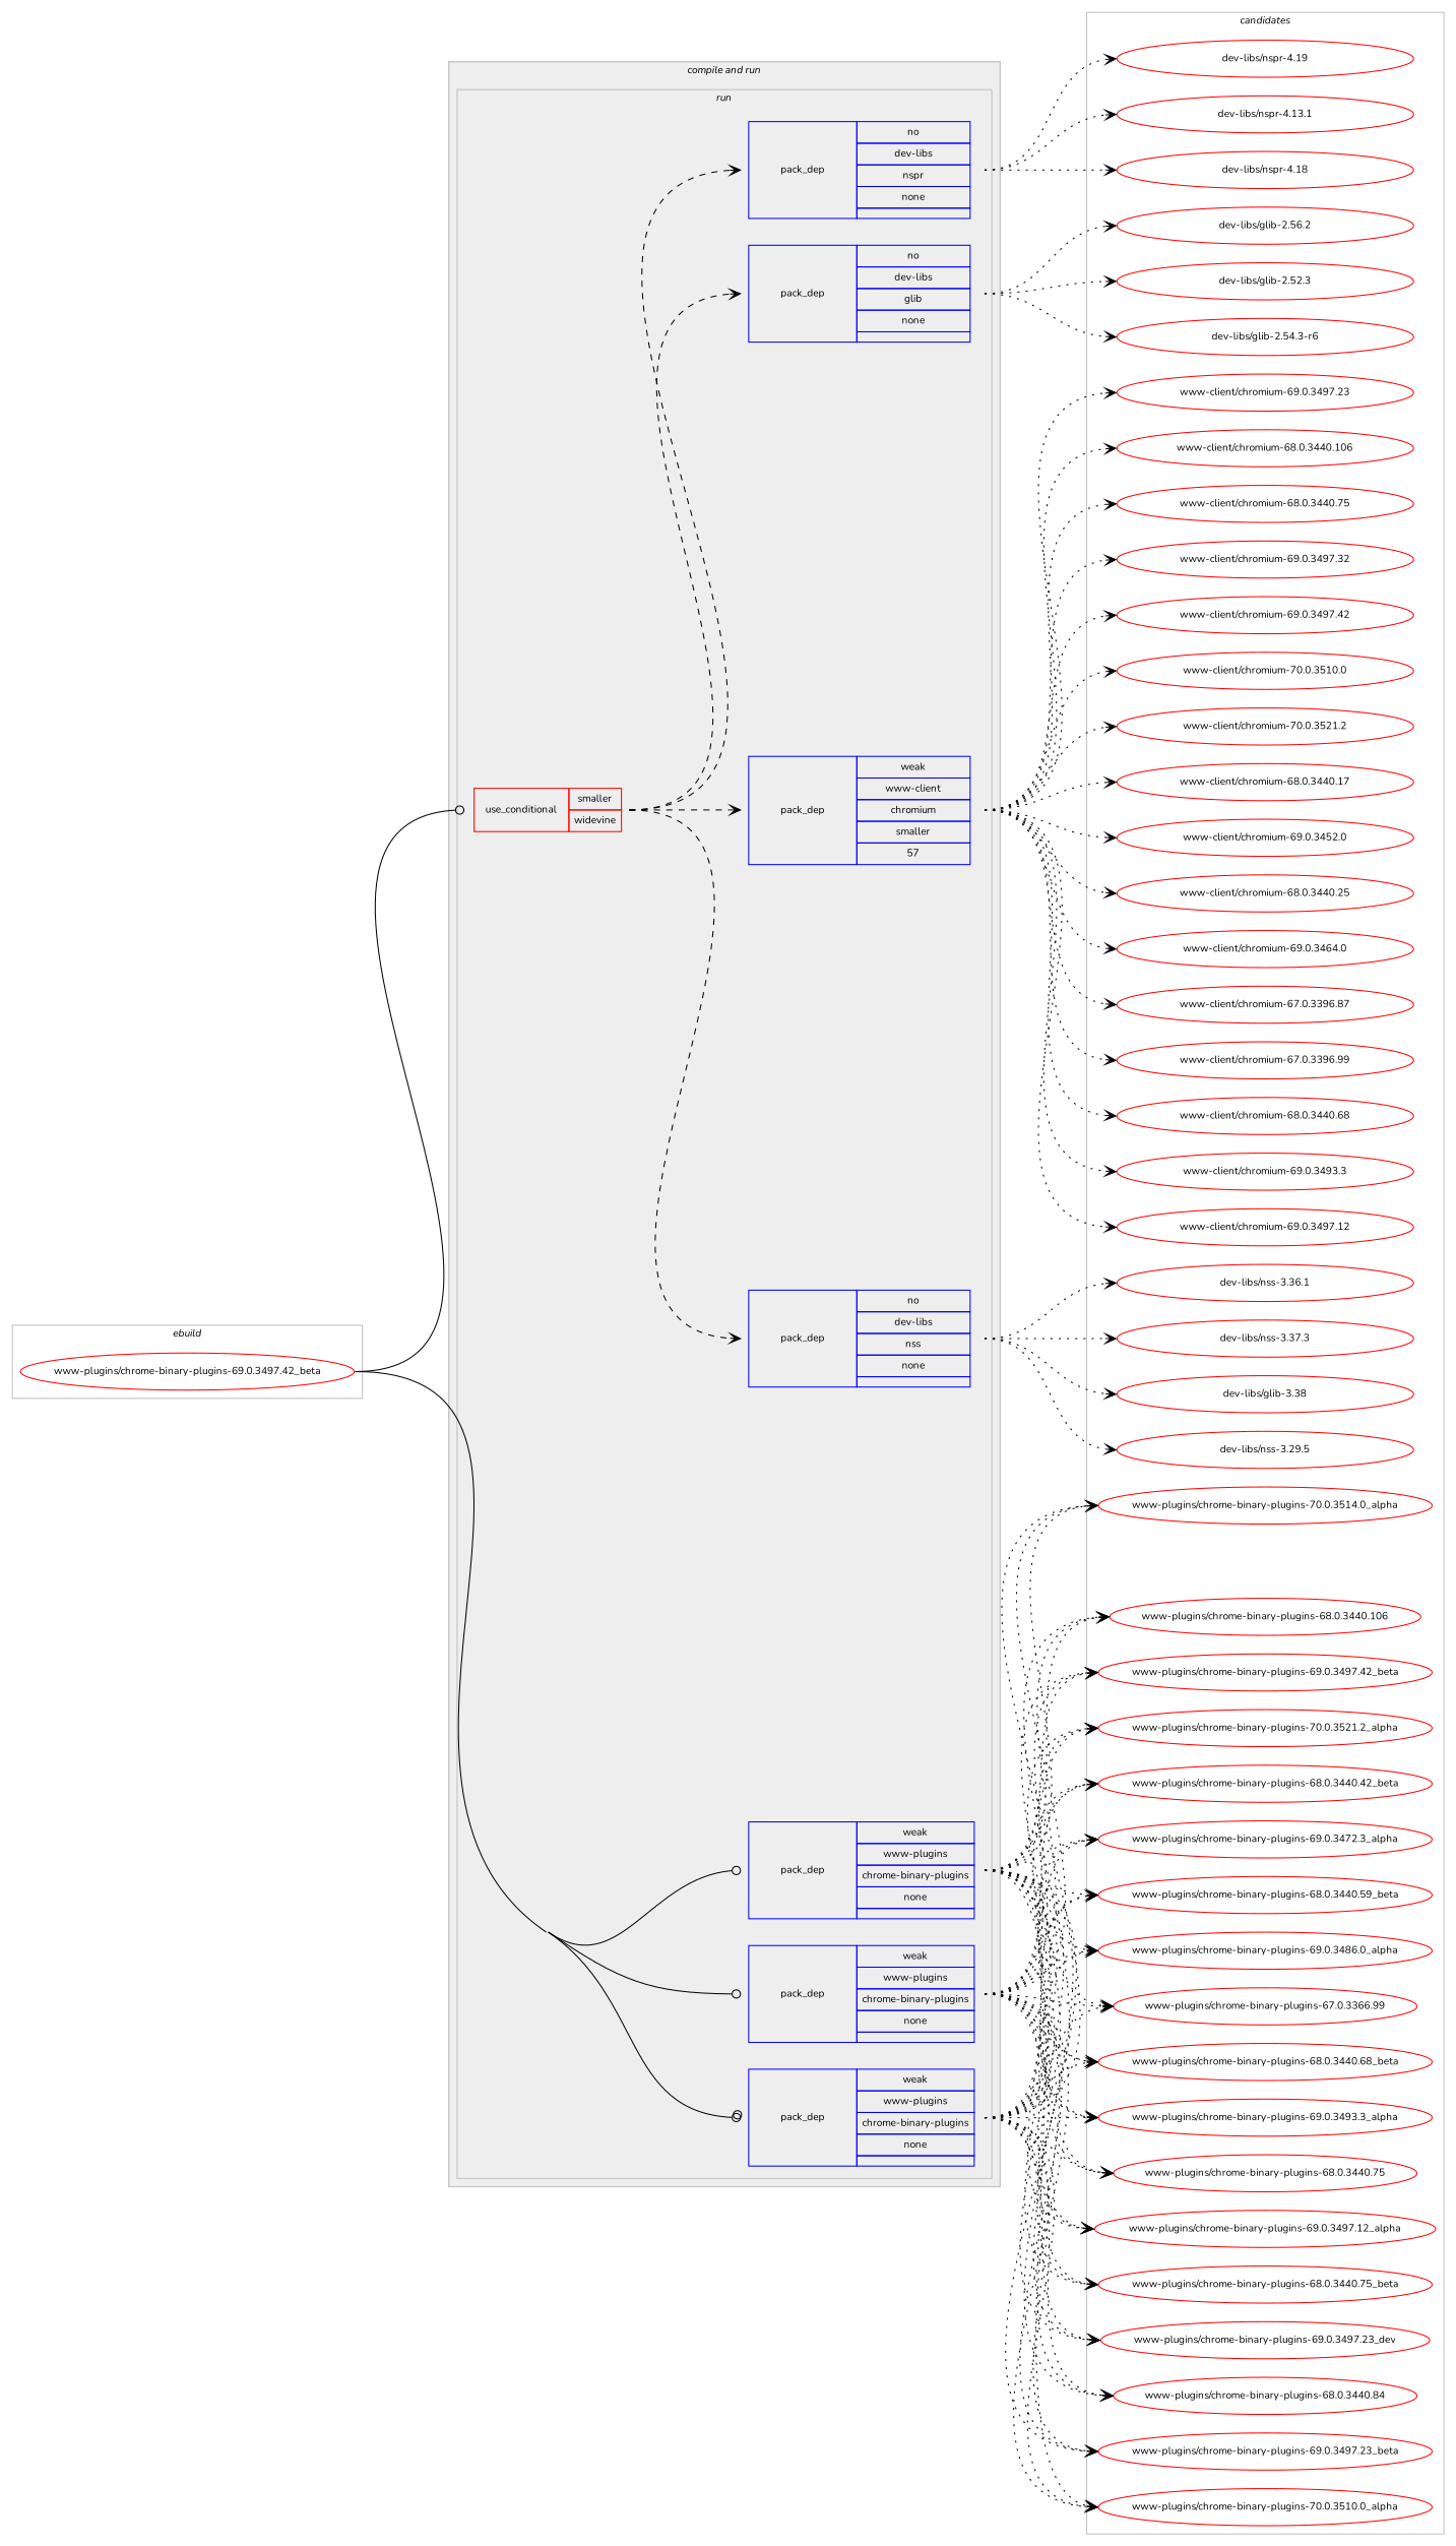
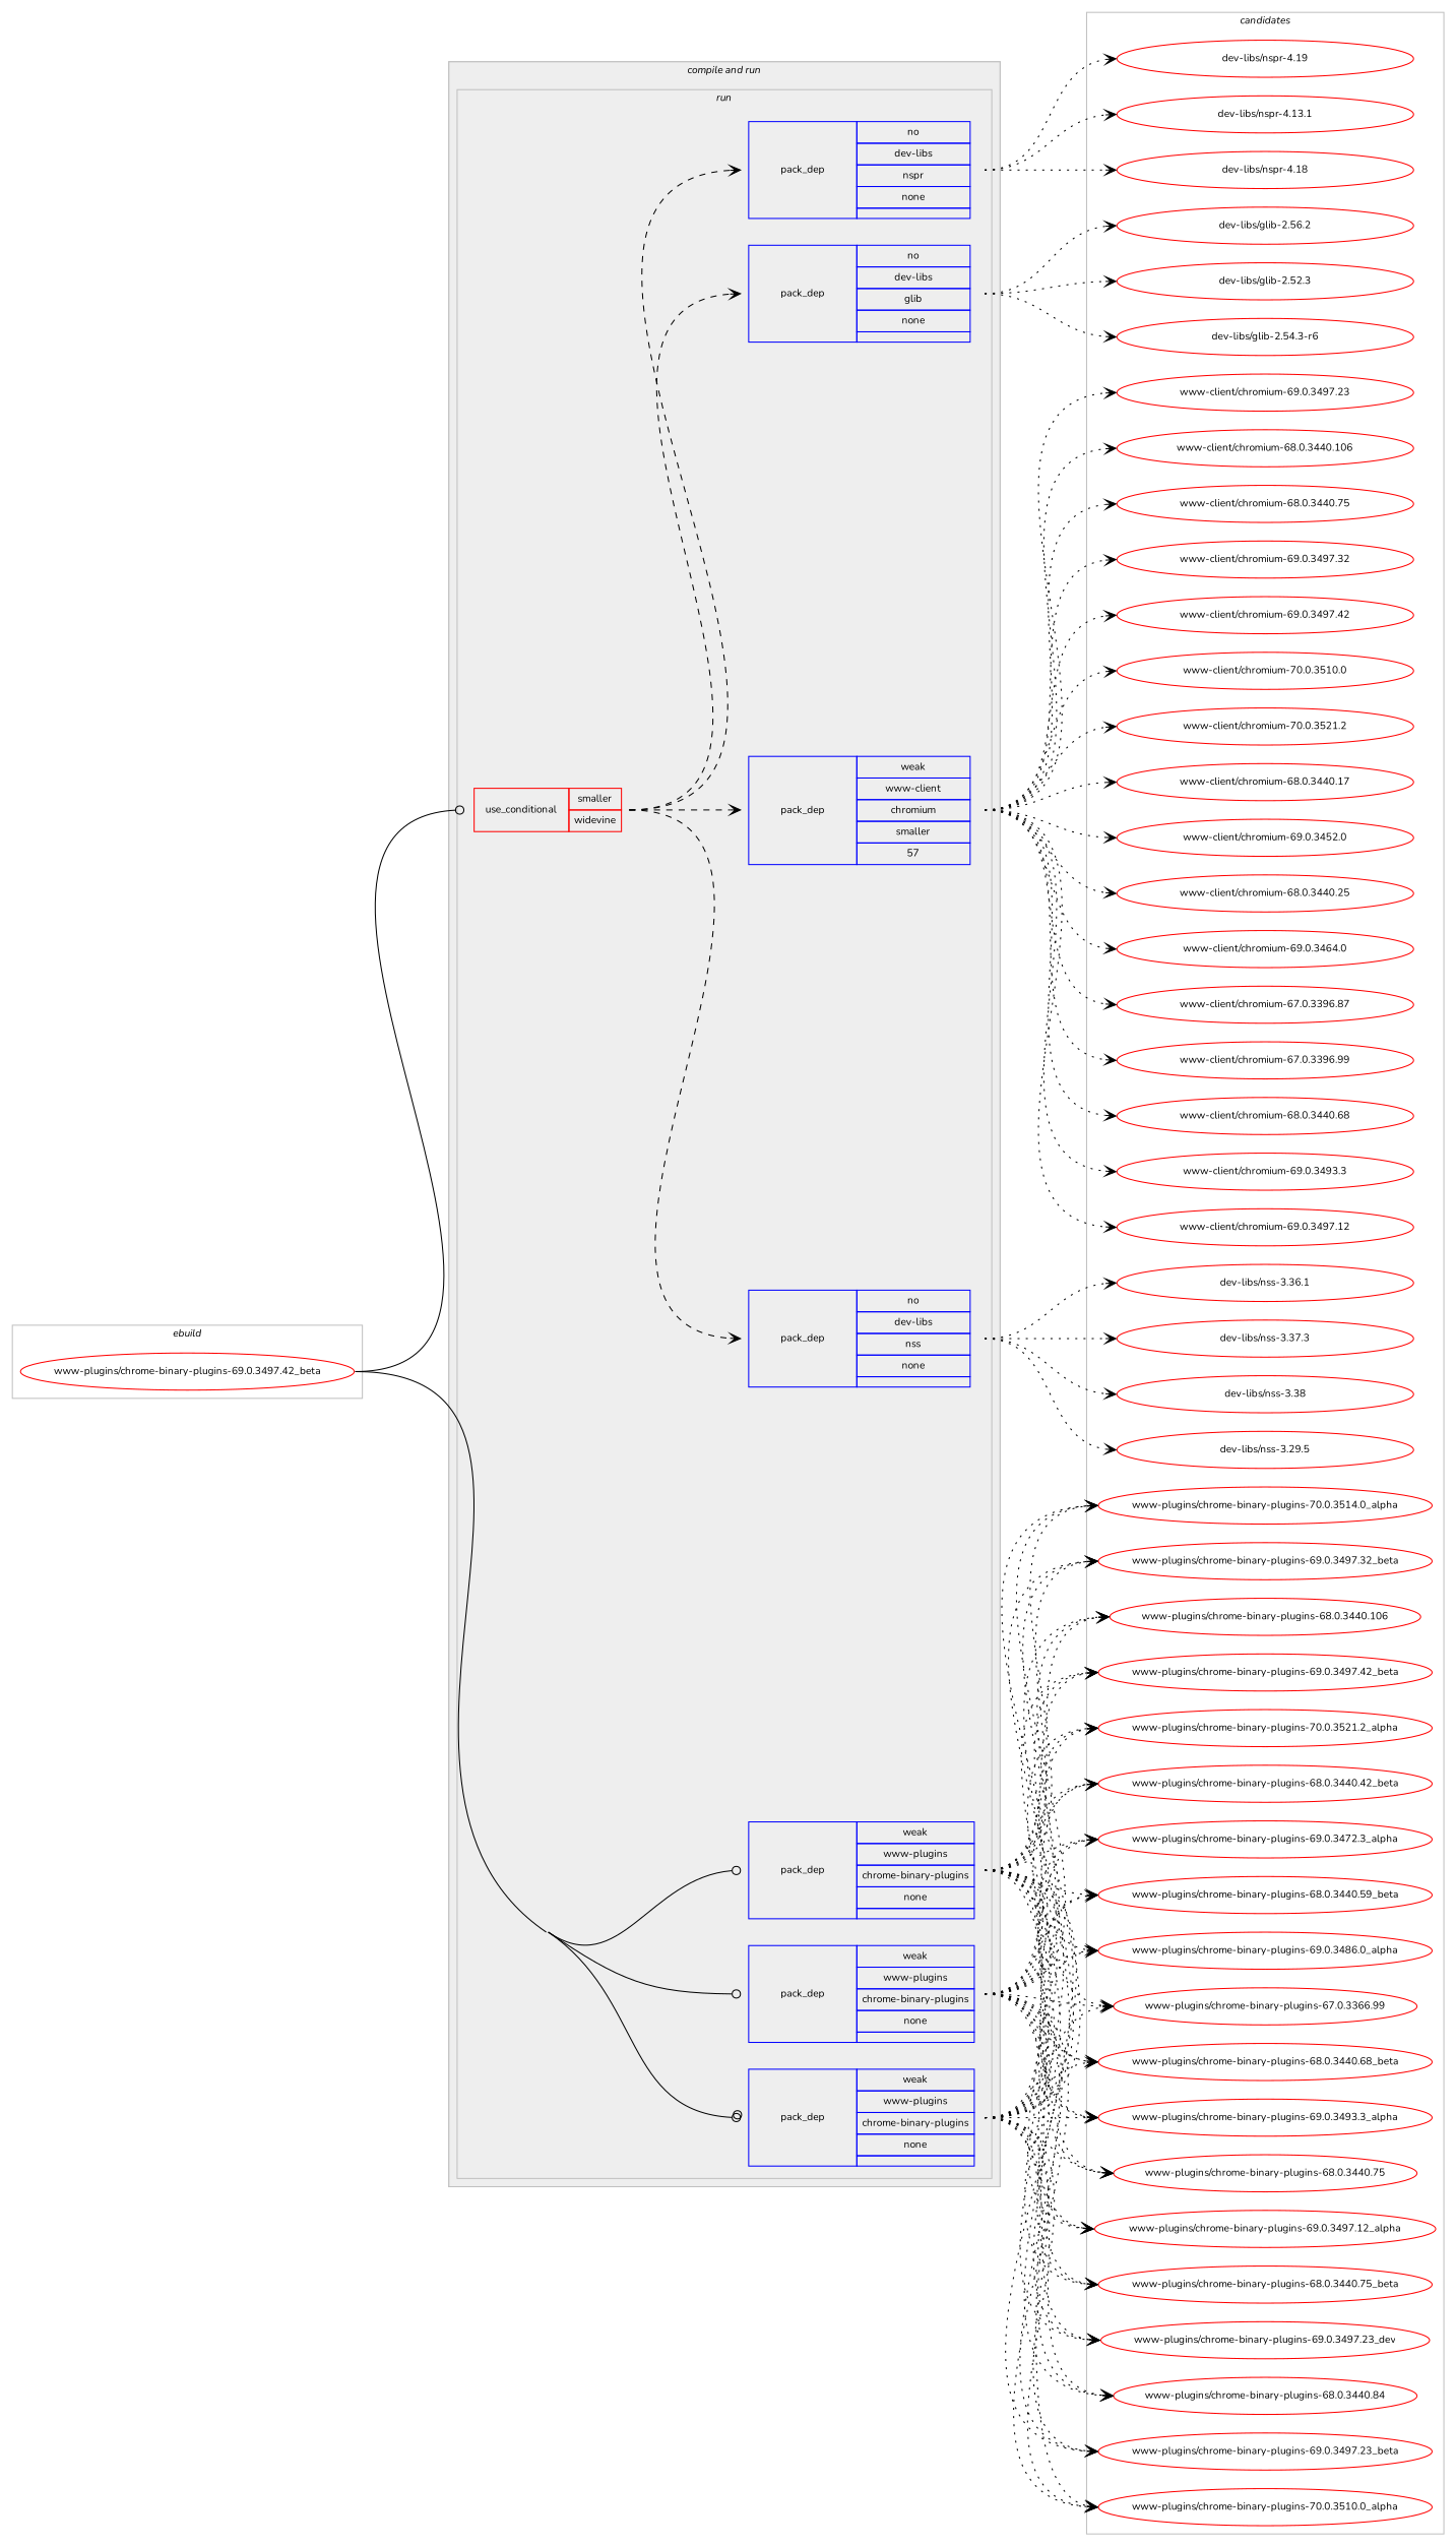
  digraph {
    compound=true
    concentrate=true
    fontname=Nunito
    fontsize=10
    newrank=true
    rankdir=LR
    ranksep=1.5
    node [color=red fontname=Nunito fontsize=10]
    edge [arrowhead=vee fontname=Nunito headport=w style=dotted tailport=e weight=100]
    n1 [label="www-plugins/chrome-binary-plugins-69.0.3497.42_beta" width=4]
    n2 [color=blue label=<<TABLE BORDER="0" CELLBORDER="1" CELLSPACING="0" CELLPADDING="4" WIDTH="220"><TR><TD ROWSPAN="6" CELLPADDING="30">pack_dep</TD></TR><TR><TD WIDTH="110">no</TD></TR><TR><TD>dev-libs</TD></TR><TR><TD>glib</TD></TR><TR><TD>none</TD></TR><TR><TD></TD></TR></TABLE>> shape=none]
    n3 [color=blue label=<<TABLE BORDER="0" CELLBORDER="1" CELLSPACING="0" CELLPADDING="4" WIDTH="220"><TR><TD ROWSPAN="6" CELLPADDING="30">pack_dep</TD></TR><TR><TD WIDTH="110">no</TD></TR><TR><TD>dev-libs</TD></TR><TR><TD>nspr</TD></TR><TR><TD>none</TD></TR><TR><TD></TD></TR></TABLE>> shape=none]
    n4 [color=blue label=<<TABLE BORDER="0" CELLBORDER="1" CELLSPACING="0" CELLPADDING="4" WIDTH="220"><TR><TD ROWSPAN="6" CELLPADDING="30">pack_dep</TD></TR><TR><TD WIDTH="110">no</TD></TR><TR><TD>dev-libs</TD></TR><TR><TD>nss</TD></TR><TR><TD>none</TD></TR><TR><TD></TD></TR></TABLE>> shape=none]
    n5 [color=blue label=<<TABLE BORDER="0" CELLBORDER="1" CELLSPACING="0" CELLPADDING="4" WIDTH="220"><TR><TD ROWSPAN="6" CELLPADDING="30">pack_dep</TD></TR><TR><TD WIDTH="110">weak</TD></TR><TR><TD>www-client</TD></TR><TR><TD>chromium</TD></TR><TR><TD>smaller</TD></TR><TR><TD>57</TD></TR></TABLE>> shape=none]
    n6 [label=<<TABLE BORDER="0" CELLBORDER="1" CELLSPACING="0" CELLPADDING="4"><TR><TD ROWSPAN="3" CELLPADDING="10">use_conditional</TD></TR><TR><TD>smaller</TD></TR><TR><TD>widevine</TD></TR></TABLE>> shape=none]
    n7 [color=blue label=<<TABLE BORDER="0" CELLBORDER="1" CELLSPACING="0" CELLPADDING="4" WIDTH="220"><TR><TD ROWSPAN="6" CELLPADDING="30">pack_dep</TD></TR><TR><TD WIDTH="110">weak</TD></TR><TR><TD>www-plugins</TD></TR><TR><TD>chrome-binary-plugins</TD></TR><TR><TD>none</TD></TR><TR><TD></TD></TR></TABLE>> shape=none]
    n8 [color=blue label=<<TABLE BORDER="0" CELLBORDER="1" CELLSPACING="0" CELLPADDING="4" WIDTH="220"><TR><TD ROWSPAN="6" CELLPADDING="30">pack_dep</TD></TR><TR><TD WIDTH="110">weak</TD></TR><TR><TD>www-plugins</TD></TR><TR><TD>chrome-binary-plugins</TD></TR><TR><TD>none</TD></TR><TR><TD></TD></TR></TABLE>> shape=none]
    n9 [color=blue label=<<TABLE BORDER="0" CELLBORDER="1" CELLSPACING="0" CELLPADDING="4" WIDTH="220"><TR><TD ROWSPAN="6" CELLPADDING="30">pack_dep</TD></TR><TR><TD WIDTH="110">weak</TD></TR><TR><TD>www-plugins</TD></TR><TR><TD>chrome-binary-plugins</TD></TR><TR><TD>none</TD></TR><TR><TD></TD></TR></TABLE>> shape=none]
    n10 [label="dev-libs/glib-2.52.3" width=4]
    n11 [label="dev-libs/glib-2.54.3-r6" width=4]
    n12 [label="dev-libs/glib-2.56.2" width=4]
    n13 [label="dev-libs/nspr-4.13.1" width=4]
    n14 [label="dev-libs/nspr-4.18" width=4]
    n15 [label="dev-libs/nspr-4.19" width=4]
    n16 [label="dev-libs/nss-3.29.5" width=4]
    n17 [label="dev-libs/nss-3.36.1" width=4]
    n18 [label="dev-libs/nss-3.37.3" width=4]
-   n19 [label="dev-libs/glib-3.38" width=4]
+   n19 [label="dev-libs/nss-3.38" width=4]
    n20 [label="www-client/chromium-68.0.3440.17" width=4]
    n21 [label="www-client/chromium-69.0.3452.0" width=4]
    n22 [label="www-client/chromium-68.0.3440.25" width=4]
    n23 [label="www-client/chromium-69.0.3464.0" width=4]
    n24 [label="www-client/chromium-67.0.3396.87" width=4]
    n25 [label="www-client/chromium-67.0.3396.99" width=4]
    n26 [label="www-client/chromium-68.0.3440.68" width=4]
    n27 [label="www-client/chromium-69.0.3493.3" width=4]
    n28 [label="www-client/chromium-69.0.3497.12" width=4]
    n29 [label="www-client/chromium-69.0.3497.23" width=4]
    n30 [label="www-client/chromium-68.0.3440.106" width=4]
    n31 [label="www-client/chromium-68.0.3440.75" width=4]
    n32 [label="www-client/chromium-69.0.3497.32" width=4]
    n33 [label="www-client/chromium-69.0.3497.42" width=4]
    n34 [label="www-client/chromium-70.0.3510.0" width=4]
    n35 [label="www-client/chromium-70.0.3521.2" width=4]
    n36 [label="www-plugins/chrome-binary-plugins-68.0.3440.42_beta" width=4]
    n37 [label="www-plugins/chrome-binary-plugins-69.0.3472.3_alpha" width=4]
    n38 [label="www-plugins/chrome-binary-plugins-68.0.3440.59_beta" width=4]
    n39 [label="www-plugins/chrome-binary-plugins-69.0.3486.0_alpha" width=4]
    n40 [label="www-plugins/chrome-binary-plugins-67.0.3366.99" width=4]
    n41 [label="www-plugins/chrome-binary-plugins-68.0.3440.68_beta" width=4]
    n42 [label="www-plugins/chrome-binary-plugins-69.0.3493.3_alpha" width=4]
    n43 [label="www-plugins/chrome-binary-plugins-68.0.3440.75" width=4]
    n44 [label="www-plugins/chrome-binary-plugins-69.0.3497.12_alpha" width=4]
    n45 [label="www-plugins/chrome-binary-plugins-68.0.3440.75_beta" width=4]
    n46 [label="www-plugins/chrome-binary-plugins-69.0.3497.23_dev" width=4]
    n47 [label="www-plugins/chrome-binary-plugins-68.0.3440.84" width=4]
    n48 [label="www-plugins/chrome-binary-plugins-69.0.3497.23_beta" width=4]
    n49 [label="www-plugins/chrome-binary-plugins-70.0.3510.0_alpha" width=4]
    n50 [label="www-plugins/chrome-binary-plugins-70.0.3514.0_alpha" width=4]
+   n51 [label="www-plugins/chrome-binary-plugins-69.0.3497.32_beta" width=4]
    n52 [label="www-plugins/chrome-binary-plugins-68.0.3440.106" width=4]
    n53 [label="www-plugins/chrome-binary-plugins-69.0.3497.42_beta" width=4]
    n54 [label="www-plugins/chrome-binary-plugins-70.0.3521.2_alpha" width=4]
    subgraph cluster_1 {
      color=gray
      label=<<i>ebuild</i>>
      rank=same
      n1
    }
    subgraph cluster_2 {
      color=gray
      label=<<i>dependencies</i>>
      subgraph cluster_3 {
        color=gray
        fillcolor="#eeeeee"
        label=<<i>compile</i>>
        style=filled
      }
      subgraph cluster_4 {
        color=gray
        fillcolor="#eeeeee"
        label=<<i>compile and run</i>>
        style=filled
      }
      subgraph cluster_5 {
        color=gray
        fillcolor="#eeeeee"
        label=<<i>run</i>>
        style=filled
        subgraph sub_6 {
          color=gray
          fillcolor="#eeeeee"
          label=<<i>run</i>>
          style=filled
          n6
          subgraph sub_7 {
            color=gray
            fillcolor="#eeeeee"
            label=<<i>run</i>>
            style=filled
            n2
          }
          subgraph sub_8 {
            color=gray
            fillcolor="#eeeeee"
            label=<<i>run</i>>
            style=filled
            n3
          }
          subgraph sub_9 {
            color=gray
            fillcolor="#eeeeee"
            label=<<i>run</i>>
            style=filled
            n4
          }
          subgraph sub_10 {
            color=gray
            fillcolor="#eeeeee"
            label=<<i>run</i>>
            style=filled
            n5
          }
        }
        subgraph sub_11 {
          color=gray
          fillcolor="#eeeeee"
          label=<<i>run</i>>
          style=filled
          n7
        }
        subgraph sub_12 {
          color=gray
          fillcolor="#eeeeee"
          label=<<i>run</i>>
          style=filled
          n8
        }
        subgraph sub_13 {
          color=gray
          fillcolor="#eeeeee"
          label=<<i>run</i>>
          style=filled
          n9
        }
      }
    }
    subgraph cluster_14 {
      color=gray
      label=<<i>candidates</i>>
      rank=same
      subgraph sub_15 {
        color=black
        label=<<i>candidates</i>>
        nodesep=1
        rank=same
        n10
        n11
        n12
      }
      subgraph sub_16 {
        color=black
        label=<<i>candidates</i>>
        nodesep=1
        rank=same
        n13
        n14
        n15
      }
      subgraph sub_17 {
        color=black
        label=<<i>candidates</i>>
        nodesep=1
        rank=same
        n16
        n17
        n18
        n19
      }
      subgraph sub_18 {
        color=black
        label=<<i>candidates</i>>
        nodesep=1
        rank=same
        n20
        n21
        n22
        n23
        n24
        n25
        n26
        n27
        n28
        n29
        n30
        n31
        n32
        n33
        n34
        n35
      }
      subgraph sub_19 {
        color=black
        label=<<i>candidates</i>>
        nodesep=1
        rank=same
        n36
        n37
        n38
        n39
        n40
        n41
        n42
        n43
        n44
        n45
        n46
        n47
        n48
        n49
        n50
+       n51
        n52
        n53
        n54
      }
      subgraph sub_20 {
        color=black
        label=<<i>candidates</i>>
        nodesep=1
        rank=same
        n36
        n37
        n38
        n39
        n40
        n41
        n42
        n43
        n44
        n45
        n46
        n47
        n48
        n49
        n50
+       n51
        n52
        n53
        n54
      }
      subgraph sub_21 {
        color=black
        label=<<i>candidates</i>>
        nodesep=1
        rank=same
        n36
        n37
        n38
        n39
        n40
        n41
        n42
        n43
        n44
        n45
        n46
        n47
        n48
        n49
        n50
+       n51
        n52
        n53
        n54
      }
    }
    n1 -> n6 [arrowhead=odot style=solid weight=20]
    n1 -> n7 [arrowhead=odot style=solid weight=20]
    n1 -> n8 [arrowhead=odot style=solid weight=20]
    n1 -> n9 [arrowhead=odot style=solid weight=20]
    n2 -> n10
    n2 -> n11
    n2 -> n12
    n3 -> n13
    n3 -> n14
    n3 -> n15
    n4 -> n16
    n4 -> n17
    n4 -> n18
    n4 -> n19
    n5 -> n20
    n5 -> n21
    n5 -> n22
    n5 -> n23
    n5 -> n24
    n5 -> n25
    n5 -> n26
    n5 -> n27
    n5 -> n28
    n5 -> n29
    n5 -> n30
    n5 -> n31
    n5 -> n32
    n5 -> n33
    n5 -> n34
    n5 -> n35
    n6 -> n2 [style=dashed weight=20]
    n6 -> n3 [style=dashed weight=20]
    n6 -> n4 [style=dashed weight=20]
    n6 -> n5 [style=dashed weight=20]
    n7 -> n36
    n7 -> n37
    n7 -> n38
    n7 -> n39
    n7 -> n40
    n7 -> n41
    n7 -> n42
    n7 -> n43
    n7 -> n44
    n7 -> n45
    n7 -> n46
    n7 -> n47
    n7 -> n48
    n7 -> n49
    n7 -> n50
+   n7 -> n51
    n7 -> n52
    n7 -> n53
    n7 -> n54
    n8 -> n36
    n8 -> n37
    n8 -> n38
    n8 -> n39
    n8 -> n40
    n8 -> n41
    n8 -> n42
    n8 -> n43
    n8 -> n44
    n8 -> n45
    n8 -> n46
    n8 -> n47
    n8 -> n48
    n8 -> n49
    n8 -> n50
+   n8 -> n51
    n8 -> n52
    n8 -> n53
    n8 -> n54
    n9 -> n36
    n9 -> n37
    n9 -> n38
    n9 -> n39
    n9 -> n40
    n9 -> n41
    n9 -> n42
    n9 -> n43
    n9 -> n44
    n9 -> n45
    n9 -> n46
    n9 -> n47
    n9 -> n48
    n9 -> n49
    n9 -> n50
+   n9 -> n51
    n9 -> n52
    n9 -> n53
    n9 -> n54
  }
